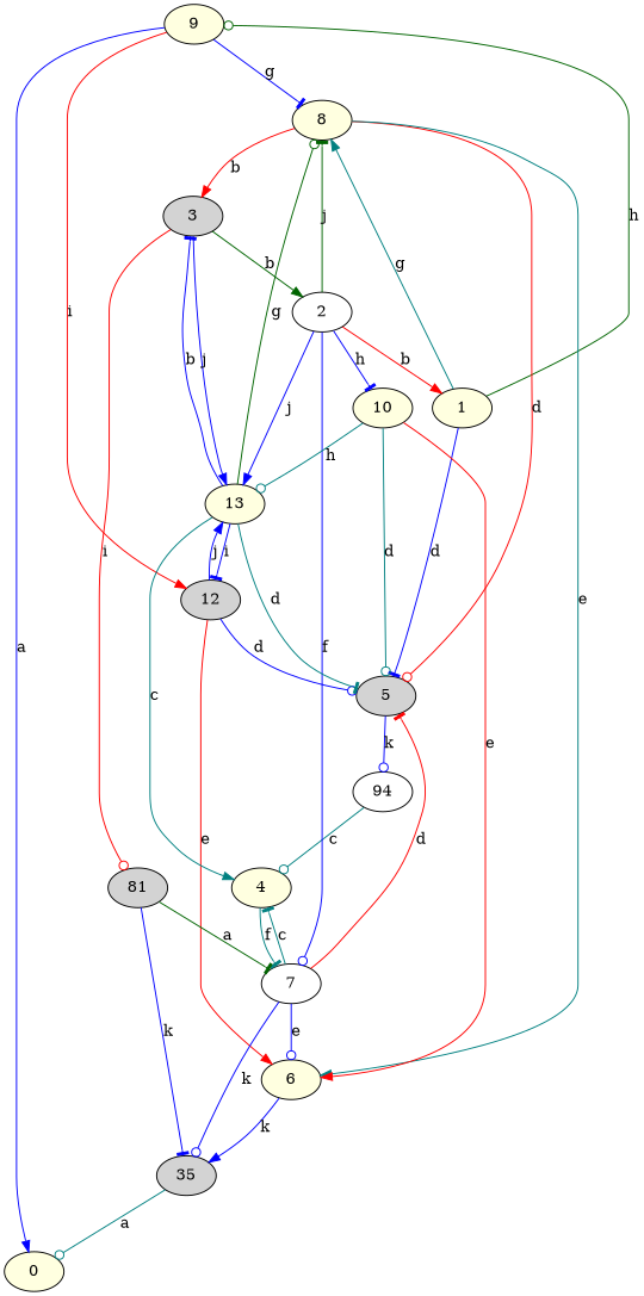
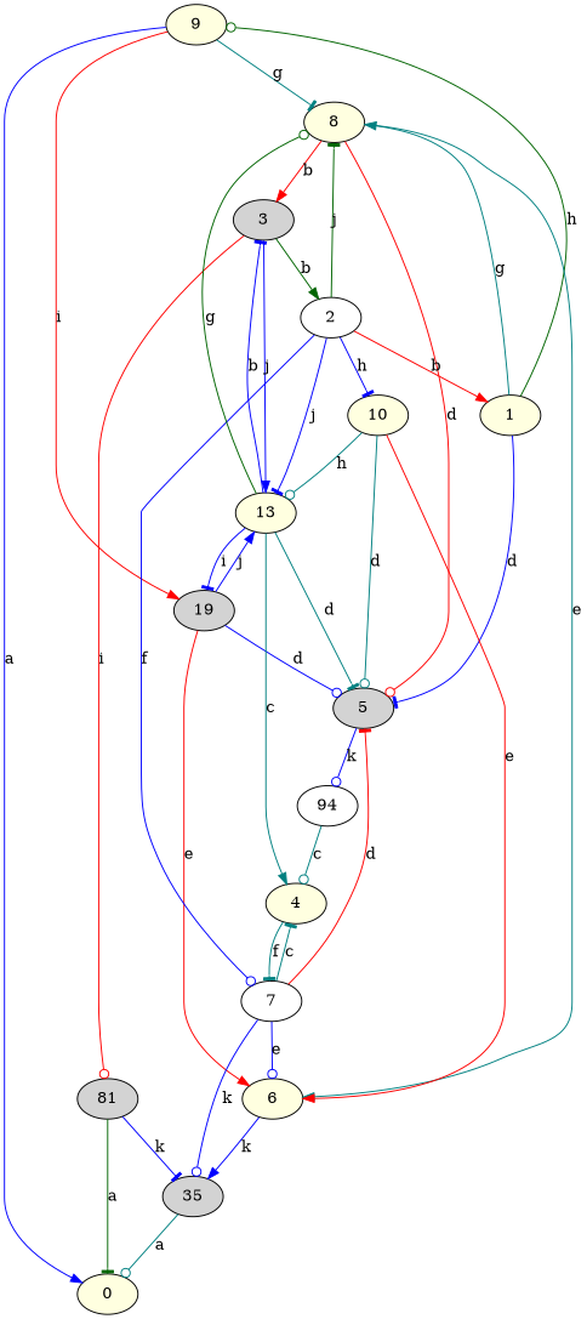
  strict digraph {
    node [fillcolor=lightyellow style=filled]
    edge [arrowhead=normal color=blue]
    5 [fillcolor=lightgrey]
    1
    8
    9
    n5 [fillcolor=white label=94]
    3 [fillcolor=lightgrey]
    6
    0
-   12 [fillcolor=lightgrey]
+   12 [fillcolor=lightgrey label=19]
    2 [fillcolor=white]
    7 [fillcolor=white]
    10
    13
    4
    n15 [fillcolor=lightgrey label=35]
    n16 [fillcolor=lightgrey label=81]
    5 -> n5 [arrowhead=odot label=k]
    1 -> 5 [arrowhead=tee label=d]
    1 -> 8 [color=teal label=g]
    1 -> 9 [arrowhead=odot color=darkgreen label=h]
    8 -> 5 [arrowhead=odot color=red label=d]
    8 -> 3 [color=red label=b]
    8 -> 6 [color=teal label=e]
-   9 -> 8 [arrowhead=tee label=g]
+   9 -> 8 [arrowhead=tee color=teal label=g]
    9 -> 0 [label=a]
    9 -> 12 [color=red label=i]
    n5 -> 4 [arrowhead=odot color=teal label=c]
    3 -> 2 [color=darkgreen label=b]
    3 -> 13 [label=j]
    3 -> n16 [arrowhead=odot color=red label=i]
    6 -> n15 [label=k]
    12 -> 5 [arrowhead=odot label=d]
    12 -> 6 [color=red label=e]
    12 -> 13 [label=j]
    2 -> 1 [color=red label=b]
    2 -> 8 [arrowhead=tee color=darkgreen label=j]
    2 -> 7 [arrowhead=odot label=f]
    2 -> 10 [arrowhead=tee label=h]
-   2 -> 13 [label=j]
+   2 -> 13 [arrowhead=tee label=j]
    7 -> 5 [arrowhead=tee color=red label=d]
    7 -> 6 [arrowhead=odot label=e]
    7 -> 4 [arrowhead=tee color=teal label=c]
    7 -> n15 [arrowhead=odot label=k]
    10 -> 5 [arrowhead=odot color=teal label=d]
    10 -> 6 [color=red label=e]
    10 -> 13 [arrowhead=odot color=teal label=h]
    13 -> 5 [arrowhead=tee color=teal label=d]
    13 -> 8 [arrowhead=odot color=darkgreen label=g]
    13 -> 3 [arrowhead=tee label=b]
    13 -> 12 [arrowhead=tee label=i]
    13 -> 4 [color=teal label=c]
    4 -> 7 [arrowhead=tee color=teal label=f]
    n15 -> 0 [arrowhead=odot color=teal label=a]
-   n16 -> 7 [arrowhead=tee color=darkgreen label=a]
+   n16 -> 0 [arrowhead=tee color=darkgreen label=a]
    n16 -> n15 [arrowhead=tee label=k]
  }
